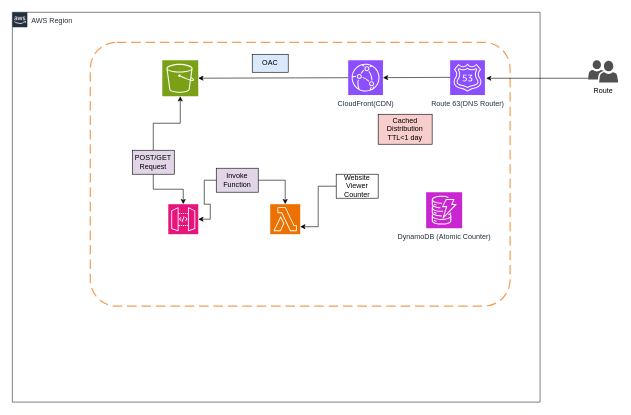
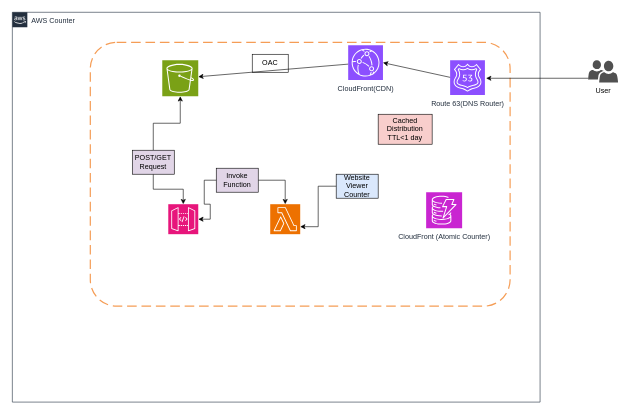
  <mxCell id="0" />
  <mxCell id="1" parent="0" />
- <mxCell id="2" value="AWS Region" style="points=[[0,0],[0.25,0],[0.5,0],[0.75,0],[1,0],[1,0.25],[1,0.5],[1,0.75],[1,1],[0.75,1],[0.5,1],[0.25,1],[0,1],[0,0.75],[0,0.5],[0,0.25]];outlineConnect=0;gradientColor=none;html=1;whiteSpace=wrap;fontSize=12;fontStyle=0;container=1;pointerEvents=0;collapsible=0;recursiveResize=0;shape=mxgraph.aws4.group;grIcon=mxgraph.aws4.group_aws_cloud_alt;strokeColor=#232F3E;fillColor=none;verticalAlign=top;align=left;spacingLeft=30;fontColor=#232F3E;dashed=0;" vertex="1" parent="1"><mxGeometry x="20" y="20" width="880" height="650" as="geometry" /></mxCell>
+ <mxCell id="2" value="AWS Counter" style="points=[[0,0],[0.25,0],[0.5,0],[0.75,0],[1,0],[1,0.25],[1,0.5],[1,0.75],[1,1],[0.75,1],[0.5,1],[0.25,1],[0,1],[0,0.75],[0,0.5],[0,0.25]];outlineConnect=0;gradientColor=none;html=1;whiteSpace=wrap;fontSize=12;fontStyle=0;container=1;pointerEvents=0;collapsible=0;recursiveResize=0;shape=mxgraph.aws4.group;grIcon=mxgraph.aws4.group_aws_cloud_alt;strokeColor=#232F3E;fillColor=none;verticalAlign=top;align=left;spacingLeft=30;fontColor=#232F3E;dashed=0;" vertex="1" parent="1"><mxGeometry x="20" y="20" width="880" height="650" as="geometry" /></mxCell>
  <mxCell id="3" value="" style="rounded=1;arcSize=10;dashed=1;strokeColor=#F59D56;fillColor=none;gradientColor=none;dashPattern=8 4;strokeWidth=2;" vertex="1" parent="2"><mxGeometry x="130" y="50" width="700" height="440" as="geometry" /></mxCell>
  <mxCell id="4" value="Route 63(DNS Router)" style="sketch=0;points=[[0,0,0],[0.25,0,0],[0.5,0,0],[0.75,0,0],[1,0,0],[0,1,0],[0.25,1,0],[0.5,1,0],[0.75,1,0],[1,1,0],[0,0.25,0],[0,0.5,0],[0,0.75,0],[1,0.25,0],[1,0.5,0],[1,0.75,0]];outlineConnect=0;fontColor=#232F3E;fillColor=#8C4FFF;strokeColor=#ffffff;dashed=0;verticalLabelPosition=bottom;verticalAlign=top;align=center;html=1;fontSize=12;fontStyle=0;aspect=fixed;shape=mxgraph.aws4.resourceIcon;resIcon=mxgraph.aws4.route_53;" vertex="1" parent="2"><mxGeometry x="730" y="80" width="58" height="58" as="geometry" /></mxCell>
- <mxCell id="5" value="CloudFront(CDN)" style="sketch=0;points=[[0,0,0],[0.25,0,0],[0.5,0,0],[0.75,0,0],[1,0,0],[0,1,0],[0.25,1,0],[0.5,1,0],[0.75,1,0],[1,1,0],[0,0.25,0],[0,0.5,0],[0,0.75,0],[1,0.25,0],[1,0.5,0],[1,0.75,0]];outlineConnect=0;fontColor=#232F3E;fillColor=#8C4FFF;strokeColor=#ffffff;dashed=0;verticalLabelPosition=bottom;verticalAlign=top;align=center;html=1;fontSize=12;fontStyle=0;aspect=fixed;shape=mxgraph.aws4.resourceIcon;resIcon=mxgraph.aws4.cloudfront;" vertex="1" parent="2"><mxGeometry x="560" y="80" width="58" height="58" as="geometry" /></mxCell>
+ <mxCell id="5" value="CloudFront(CDN)" style="sketch=0;points=[[0,0,0],[0.25,0,0],[0.5,0,0],[0.75,0,0],[1,0,0],[0,1,0],[0.25,1,0],[0.5,1,0],[0.75,1,0],[1,1,0],[0,0.25,0],[0,0.5,0],[0,0.75,0],[1,0.25,0],[1,0.5,0],[1,0.75,0]];outlineConnect=0;fontColor=#232F3E;fillColor=#8C4FFF;strokeColor=#ffffff;dashed=0;verticalLabelPosition=bottom;verticalAlign=top;align=center;html=1;fontSize=12;fontStyle=0;aspect=fixed;shape=mxgraph.aws4.resourceIcon;resIcon=mxgraph.aws4.cloudfront;" vertex="1" parent="2"><mxGeometry x="560" y="55" width="58" height="58" as="geometry" /></mxCell>
  <mxCell id="6" value="Cached Distribution&lt;div&gt;TTL&amp;lt;1 day&lt;/div&gt;" style="rounded=0;whiteSpace=wrap;html=1;fillColor=#f8cecc;" vertex="1" parent="2"><mxGeometry x="610" y="170" width="90" height="50" as="geometry" /></mxCell>
  <mxCell id="7" value="" style="sketch=0;points=[[0,0,0],[0.25,0,0],[0.5,0,0],[0.75,0,0],[1,0,0],[0,1,0],[0.25,1,0],[0.5,1,0],[0.75,1,0],[1,1,0],[0,0.25,0],[0,0.5,0],[0,0.75,0],[1,0.25,0],[1,0.5,0],[1,0.75,0]];outlineConnect=0;fontColor=#232F3E;fillColor=#7AA116;strokeColor=#ffffff;dashed=0;verticalLabelPosition=bottom;verticalAlign=top;align=center;html=1;fontSize=12;fontStyle=0;aspect=fixed;shape=mxgraph.aws4.resourceIcon;resIcon=mxgraph.aws4.s3;" vertex="1" parent="2"><mxGeometry x="250" y="80" width="60" height="60" as="geometry" /></mxCell>
  <mxCell id="8" value="" style="sketch=0;points=[[0,0,0],[0.25,0,0],[0.5,0,0],[0.75,0,0],[1,0,0],[0,1,0],[0.25,1,0],[0.5,1,0],[0.75,1,0],[1,1,0],[0,0.25,0],[0,0.5,0],[0,0.75,0],[1,0.25,0],[1,0.5,0],[1,0.75,0]];outlineConnect=0;fontColor=#232F3E;fillColor=#ED7100;strokeColor=#ffffff;dashed=0;verticalLabelPosition=bottom;verticalAlign=top;align=center;html=1;fontSize=12;fontStyle=0;aspect=fixed;shape=mxgraph.aws4.resourceIcon;resIcon=mxgraph.aws4.lambda;" vertex="1" parent="2"><mxGeometry x="430" y="320" width="50" height="50" as="geometry" /></mxCell>
  <mxCell id="9" value="" style="sketch=0;points=[[0,0,0],[0.25,0,0],[0.5,0,0],[0.75,0,0],[1,0,0],[0,1,0],[0.25,1,0],[0.5,1,0],[0.75,1,0],[1,1,0],[0,0.25,0],[0,0.5,0],[0,0.75,0],[1,0.25,0],[1,0.5,0],[1,0.75,0]];outlineConnect=0;fontColor=#232F3E;fillColor=#E7157B;strokeColor=#ffffff;dashed=0;verticalLabelPosition=bottom;verticalAlign=top;align=center;html=1;fontSize=12;fontStyle=0;aspect=fixed;shape=mxgraph.aws4.resourceIcon;resIcon=mxgraph.aws4.api_gateway;" vertex="1" parent="2"><mxGeometry x="260" y="320" width="50" height="50" as="geometry" /></mxCell>
- <mxCell id="10" value="DynamoDB (Atomic Counter)" style="sketch=0;points=[[0,0,0],[0.25,0,0],[0.5,0,0],[0.75,0,0],[1,0,0],[0,1,0],[0.25,1,0],[0.5,1,0],[0.75,1,0],[1,1,0],[0,0.25,0],[0,0.5,0],[0,0.75,0],[1,0.25,0],[1,0.5,0],[1,0.75,0]];outlineConnect=0;fontColor=#232F3E;fillColor=#C925D1;strokeColor=#ffffff;dashed=0;verticalLabelPosition=bottom;verticalAlign=top;align=center;html=1;fontSize=12;fontStyle=0;aspect=fixed;shape=mxgraph.aws4.resourceIcon;resIcon=mxgraph.aws4.dynamodb;" vertex="1" parent="2"><mxGeometry x="690" y="300" width="60" height="60" as="geometry" /></mxCell>
+ <mxCell id="10" value="CloudFront (Atomic Counter)" style="sketch=0;points=[[0,0,0],[0.25,0,0],[0.5,0,0],[0.75,0,0],[1,0,0],[0,1,0],[0.25,1,0],[0.5,1,0],[0.75,1,0],[1,1,0],[0,0.25,0],[0,0.5,0],[0,0.75,0],[1,0.25,0],[1,0.5,0],[1,0.75,0]];outlineConnect=0;fontColor=#232F3E;fillColor=#C925D1;strokeColor=#ffffff;dashed=0;verticalLabelPosition=bottom;verticalAlign=top;align=center;html=1;fontSize=12;fontStyle=0;aspect=fixed;shape=mxgraph.aws4.resourceIcon;resIcon=mxgraph.aws4.dynamodb;" vertex="1" parent="2"><mxGeometry x="690" y="300" width="60" height="60" as="geometry" /></mxCell>
  <mxCell id="11" style="edgeStyle=orthogonalEdgeStyle;rounded=0;orthogonalLoop=1;jettySize=auto;html=1;" edge="1" parent="2" source="13" target="9"><mxGeometry relative="1" as="geometry" /></mxCell>
  <mxCell id="12" style="edgeStyle=orthogonalEdgeStyle;rounded=0;orthogonalLoop=1;jettySize=auto;html=1;" edge="1" parent="2" source="13" target="7"><mxGeometry relative="1" as="geometry" /></mxCell>
  <mxCell id="13" value="&lt;span style=&quot;font-weight: normal;&quot;&gt;POST/GET Request&lt;/span&gt;" style="rounded=0;whiteSpace=wrap;html=1;fontStyle=1;fillColor=#e1d5e7;" vertex="1" parent="2"><mxGeometry x="200" y="230" width="70" height="40" as="geometry" /></mxCell>
  <mxCell id="14" style="edgeStyle=orthogonalEdgeStyle;rounded=0;orthogonalLoop=1;jettySize=auto;html=1;" edge="1" parent="2" source="15" target="8"><mxGeometry relative="1" as="geometry" /></mxCell>
  <mxCell id="15" value="Invoke Function" style="rounded=0;whiteSpace=wrap;html=1;fillColor=#e1d5e7;" vertex="1" parent="2"><mxGeometry x="340" y="260" width="70" height="40" as="geometry" /></mxCell>
- <mxCell id="16" value="Website Viewer Counter" style="rounded=0;whiteSpace=wrap;html=1;" vertex="1" parent="2"><mxGeometry x="540" y="270" width="70" height="40" as="geometry" /></mxCell>
- <mxCell id="17" value="OAC" style="rounded=0;whiteSpace=wrap;html=1;fillColor=#dae8fc;" vertex="1" parent="2"><mxGeometry x="400" y="70" width="60" height="30" as="geometry" /></mxCell>
+ <mxCell id="16" value="Website Viewer Counter" style="rounded=0;whiteSpace=wrap;html=1;fillColor=#dae8fc;" vertex="1" parent="2"><mxGeometry x="540" y="270" width="70" height="40" as="geometry" /></mxCell>
+ <mxCell id="17" value="OAC" style="rounded=0;whiteSpace=wrap;html=1;" vertex="1" parent="2"><mxGeometry x="400" y="70" width="60" height="30" as="geometry" /></mxCell>
  <mxCell id="18" value="" style="endArrow=classic;html=1;rounded=0;entryX=1;entryY=0.5;entryDx=0;entryDy=0;entryPerimeter=0;" edge="1" parent="2" target="5"><mxGeometry width="50" height="50" relative="1" as="geometry"><mxPoint x="730" y="108.49" as="sourcePoint" /><mxPoint x="618" y="111.516" as="targetPoint" /></mxGeometry></mxCell>
  <mxCell id="19" value="" style="endArrow=classic;html=1;rounded=0;" edge="1" parent="2" source="5" target="7"><mxGeometry width="50" height="50" relative="1" as="geometry"><mxPoint x="450" y="158.49" as="sourcePoint" /><mxPoint x="478.689" y="80" as="targetPoint" /></mxGeometry></mxCell>
  <mxCell id="20" style="edgeStyle=orthogonalEdgeStyle;rounded=0;orthogonalLoop=1;jettySize=auto;html=1;entryX=1;entryY=0.5;entryDx=0;entryDy=0;entryPerimeter=0;" edge="1" parent="2" source="15" target="9"><mxGeometry relative="1" as="geometry" /></mxCell>
  <mxCell id="21" style="edgeStyle=orthogonalEdgeStyle;rounded=0;orthogonalLoop=1;jettySize=auto;html=1;entryX=1;entryY=0.75;entryDx=0;entryDy=0;entryPerimeter=0;" edge="1" parent="2" source="16" target="8"><mxGeometry relative="1" as="geometry" /></mxCell>
- <mxCell id="22" value="Route" style="sketch=0;pointerEvents=1;shadow=0;dashed=0;html=1;strokeColor=none;labelPosition=center;verticalLabelPosition=bottom;verticalAlign=top;align=center;fillColor=#505050;shape=mxgraph.mscae.intune.user_group" vertex="1" parent="1"><mxGeometry x="980" y="100" width="50" height="37" as="geometry" /></mxCell>
+ <mxCell id="22" value="User" style="sketch=0;pointerEvents=1;shadow=0;dashed=0;html=1;strokeColor=none;labelPosition=center;verticalLabelPosition=bottom;verticalAlign=top;align=center;fillColor=#505050;shape=mxgraph.mscae.intune.user_group" vertex="1" parent="1"><mxGeometry x="980" y="100" width="50" height="37" as="geometry" /></mxCell>
  <mxCell id="23" value="" style="endArrow=classic;html=1;rounded=0;" edge="1" parent="1"><mxGeometry width="50" height="50" relative="1" as="geometry"><mxPoint x="980" y="130" as="sourcePoint" /><mxPoint x="810" y="130" as="targetPoint" /></mxGeometry></mxCell>
